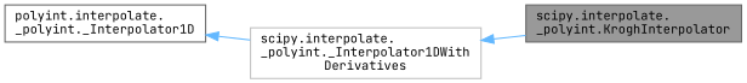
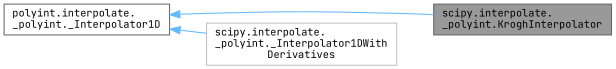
  digraph {
    fontname="JetBrains Mono"
    rankdir=LR
    node [color=gray40 fillcolor=white fontname="JetBrains Mono" fontsize=10 shape=box style=filled]
    edge [color=steelblue1 dir=back fontname="JetBrains Mono" fontsize=10 labelfontname=Helvetica labelfontsize=10 style=solid]
    n1 [fillcolor=grey60 fontcolor=black height=0.2 label="scipy.interpolate.\l_polyint.KroghInterpolator" width=0.4]
    n2 [color=grey75 height=0.2 label="scipy.interpolate.\l_polyint._Interpolator1DWith\lDerivatives" width=0.4]
    n3 [height=0.2 label="polyint.interpolate.\l_polyint._Interpolator1D" width=0.4]
-   n2 -> n1
+   n3 -> n1
    n3 -> n2
  }
